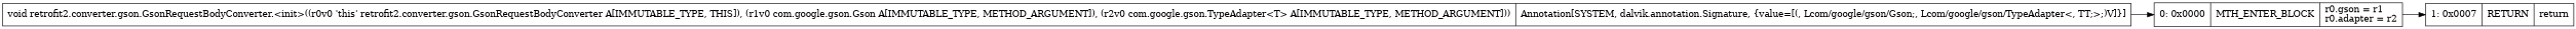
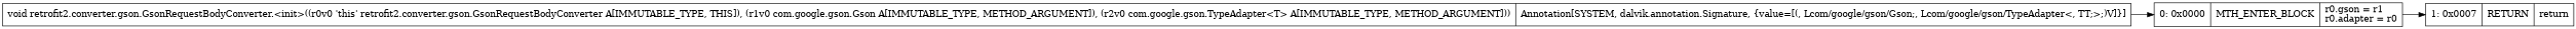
  digraph {
    rankdir=LR
    node [shape=record]
-   n1 [label="{0\:\ 0x0000|MTH_ENTER_BLOCK\l|r0.gson = r1\lr0.adapter = r2\l}"]
+   n1 [label="{0\:\ 0x0000|MTH_ENTER_BLOCK\l|r0.gson = r1\lr0.adapter = r0\l}"]
    n2 [label="{1\:\ 0x0007|RETURN\l|return\l}"]
    n3 [label="{void retrofit2.converter.gson.GsonRequestBodyConverter.\<init\>((r0v0 'this' retrofit2.converter.gson.GsonRequestBodyConverter A[IMMUTABLE_TYPE, THIS]), (r1v0 com.google.gson.Gson A[IMMUTABLE_TYPE, METHOD_ARGUMENT]), (r2v0 com.google.gson.TypeAdapter\<T\> A[IMMUTABLE_TYPE, METHOD_ARGUMENT]))  | Annotation[SYSTEM, dalvik.annotation.Signature, \{value=[(, Lcom\/google\/gson\/Gson;, Lcom\/google\/gson\/TypeAdapter\<, TT;\>;)V]\}]\l}"]
    n1 -> n2
    n3 -> n1
  }
